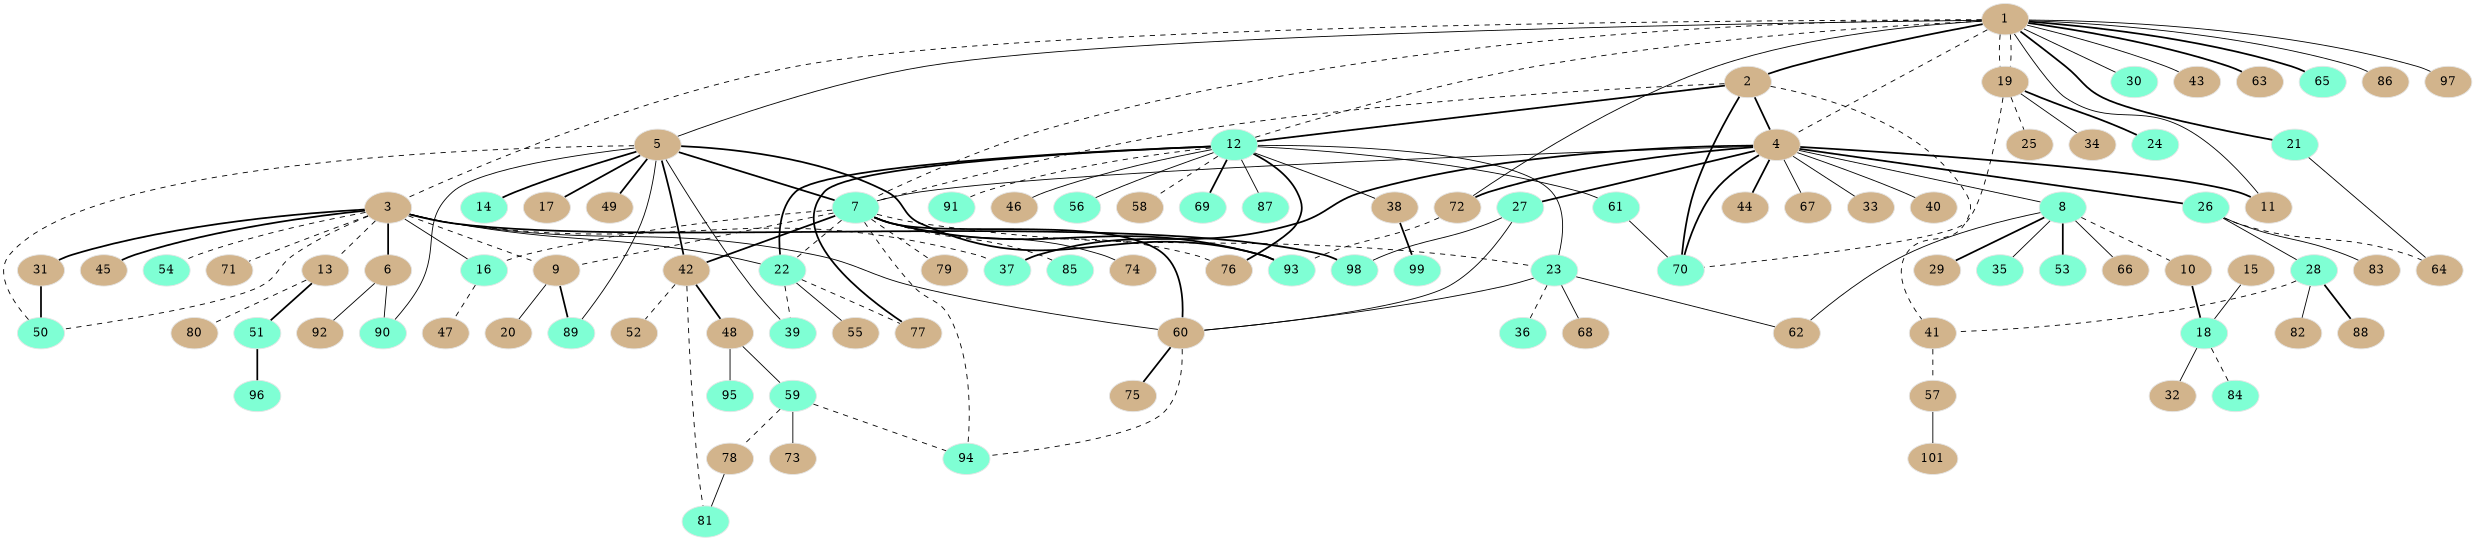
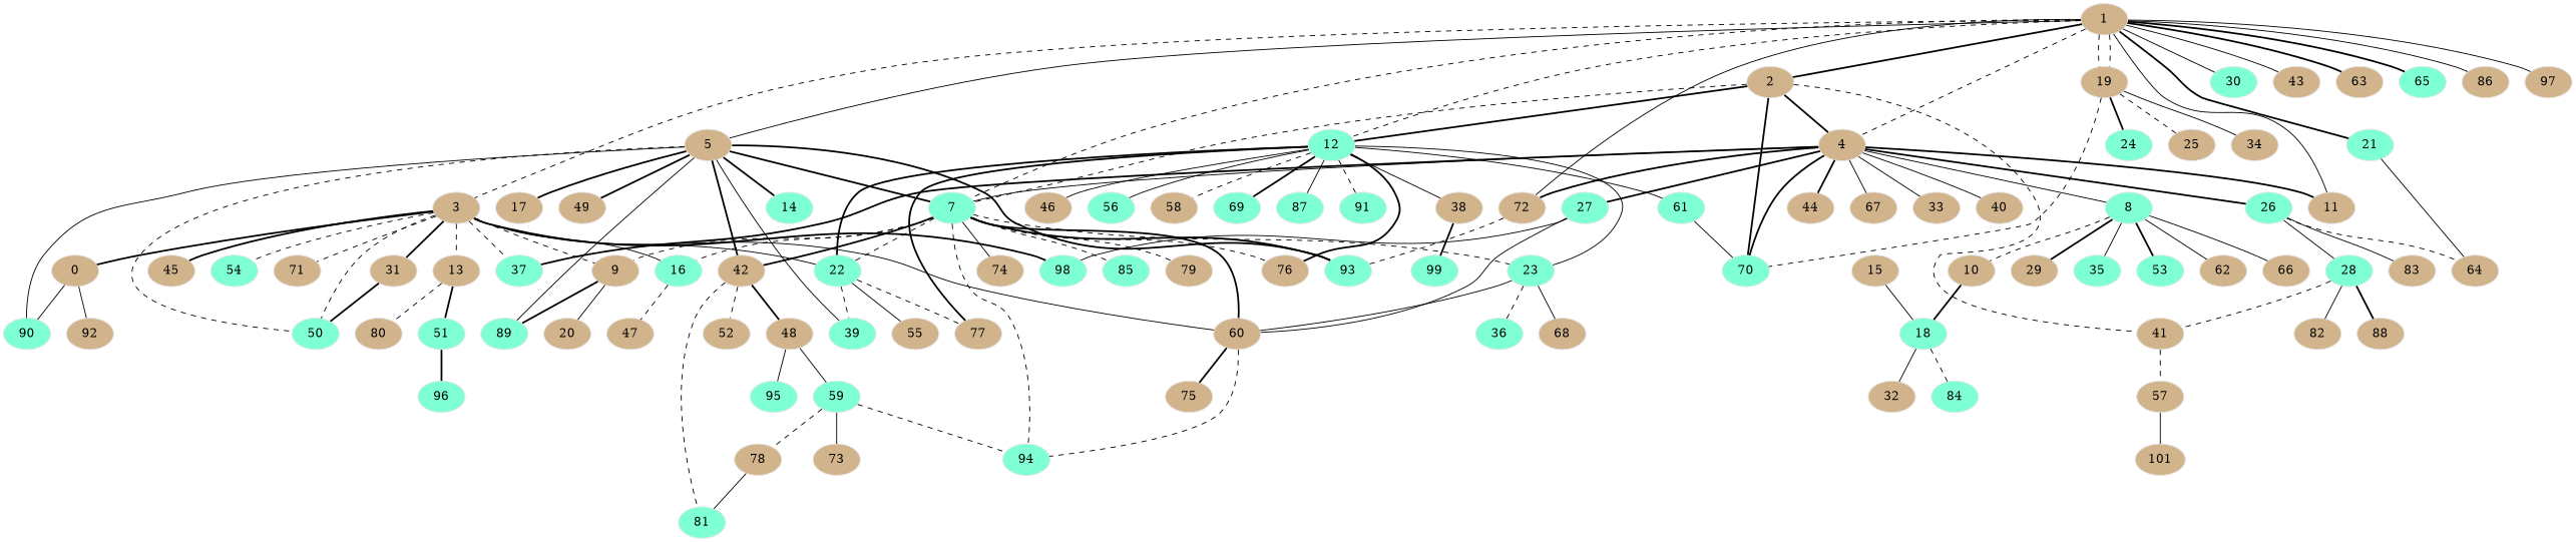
  graph {
    node [color=gray90 fillcolor=tan style=filled]
    edge [style=solid]
    1
    2
    3
    4
    5
    7 [fillcolor=aquamarine]
    11
    12 [fillcolor=aquamarine]
    19
    21 [fillcolor=aquamarine]
    30 [fillcolor=aquamarine]
    43
    63
    65 [fillcolor=aquamarine]
    72
    86
    97
    41
    70 [fillcolor=aquamarine]
-   6
+   6 [label=0]
    9
    13
    16 [fillcolor=aquamarine]
    22 [fillcolor=aquamarine]
    31
    37 [fillcolor=aquamarine]
    45
    50 [fillcolor=aquamarine]
    54 [fillcolor=aquamarine]
    60
    71
    98 [fillcolor=aquamarine]
    8 [fillcolor=aquamarine]
    26 [fillcolor=aquamarine]
    27 [fillcolor=aquamarine]
    33
    40
    44
    67
    14 [fillcolor=aquamarine]
    17
    39 [fillcolor=aquamarine]
    42
    49
    89 [fillcolor=aquamarine]
    90 [fillcolor=aquamarine]
    93 [fillcolor=aquamarine]
    23 [fillcolor=aquamarine]
    74
    76
    79
    85 [fillcolor=aquamarine]
    94 [fillcolor=aquamarine]
    38
    46
    56 [fillcolor=aquamarine]
    58
    61 [fillcolor=aquamarine]
    69 [fillcolor=aquamarine]
    77
    87 [fillcolor=aquamarine]
    91 [fillcolor=aquamarine]
    24 [fillcolor=aquamarine]
    25
    34
    64
    57
    92
    20
    51 [fillcolor=aquamarine]
    80
    18 [fillcolor=aquamarine]
    15
    47
    55
    75
    10
    29
    35 [fillcolor=aquamarine]
    53 [fillcolor=aquamarine]
    62
    66
    28 [fillcolor=aquamarine]
    83
    48
    52
    81 [fillcolor=aquamarine]
    36 [fillcolor=aquamarine]
    68
    32
    84 [fillcolor=aquamarine]
    99 [fillcolor=aquamarine]
    96 [fillcolor=aquamarine]
    82
    88
    n96 [label=101]
    59 [fillcolor=aquamarine]
    95 [fillcolor=aquamarine]
    73
    78
    1 -- 2 [style=bold]
    1 -- 3 [style=dashed]
    1 -- 4 [style=dashed]
    1 -- 5
    1 -- 7 [style=dashed]
    1 -- 11
    1 -- 12 [style=dashed]
    1 -- 19 [style=dashed]
    1 -- 19 [style=dashed]
    1 -- 21 [style=bold]
    1 -- 30
    1 -- 43
    1 -- 63 [style=bold]
    1 -- 65 [style=bold]
    1 -- 72
    1 -- 86
    1 -- 97
    2 -- 4 [style=bold]
    2 -- 7 [style=dashed]
    2 -- 12 [style=bold]
    2 -- 41 [style=dashed]
    2 -- 70 [style=bold]
    3 -- 6 [style=bold]
    3 -- 9 [style=dashed]
    3 -- 13 [style=dashed]
    3 -- 16
    3 -- 22
    3 -- 31 [style=bold]
    3 -- 37 [style=dashed]
    3 -- 45 [style=bold]
    3 -- 50 [style=dashed]
    3 -- 54 [style=dashed]
    3 -- 60
    3 -- 71 [style=dashed]
    3 -- 98 [style=bold]
    4 -- 7
    4 -- 11 [style=bold]
    4 -- 72 [style=bold]
    4 -- 70 [style=bold]
    4 -- 37 [style=bold]
    4 -- 8
    4 -- 26 [style=bold]
    4 -- 27 [style=bold]
    4 -- 33
    4 -- 40
    4 -- 44 [style=bold]
    4 -- 67
    5 -- 7 [style=bold]
    5 -- 50 [style=dashed]
    5 -- 14 [style=bold]
    5 -- 17 [style=bold]
    5 -- 39
    5 -- 42 [style=bold]
    5 -- 49 [style=bold]
    5 -- 89
    5 -- 90
    5 -- 93 [style=bold]
    7 -- 9 [style=dashed]
    7 -- 16 [style=dashed]
    7 -- 22 [style=dashed]
    7 -- 60 [style=bold]
    7 -- 42 [style=bold]
    7 -- 93 [style=bold]
    7 -- 23 [style=dashed]
    7 -- 74
    7 -- 76 [style=dashed]
    7 -- 79 [style=dashed]
    7 -- 85 [style=dashed]
    7 -- 94 [style=dashed]
    12 -- 22 [style=bold]
    12 -- 23
    12 -- 76 [style=bold]
    12 -- 38
    12 -- 46
    12 -- 56
    12 -- 58 [style=dashed]
    12 -- 61
    12 -- 69 [style=bold]
    12 -- 77 [style=bold]
    12 -- 87
    12 -- 91 [style=dashed]
    19 -- 70 [style=dashed]
    19 -- 24 [style=bold]
    19 -- 25 [style=dashed]
    19 -- 34
    21 -- 64
    72 -- 93 [style=dashed]
    41 -- 57 [style=dashed]
    6 -- 90
    6 -- 92
    9 -- 89 [style=bold]
    9 -- 20
    13 -- 51 [style=bold]
    13 -- 80 [style=dashed]
    16 -- 47 [style=dashed]
    22 -- 39 [style=dashed]
    22 -- 77 [style=dashed]
    22 -- 55
    31 -- 50 [style=bold]
    60 -- 94 [style=dashed]
    60 -- 75 [style=bold]
    8 -- 10 [style=dashed]
    8 -- 29 [style=bold]
    8 -- 35
    8 -- 53 [style=bold]
    8 -- 62
    8 -- 66
    26 -- 64 [style=dashed]
    26 -- 28
    26 -- 83
    27 -- 60
    27 -- 98
    42 -- 48 [style=bold]
    42 -- 52 [style=dashed]
    42 -- 81 [style=dashed]
    23 -- 60
-   23 -- 62
    23 -- 36 [style=dashed]
    23 -- 68
    38 -- 99 [style=bold]
    61 -- 70
    57 -- n96
    51 -- 96 [style=bold]
    18 -- 32
    18 -- 84 [style=dashed]
    15 -- 18
    10 -- 18 [style=bold]
    28 -- 41 [style=dashed]
    28 -- 82
    28 -- 88 [style=bold]
    48 -- 59
    48 -- 95
    59 -- 94 [style=dashed]
    59 -- 73
    59 -- 78 [style=dashed]
    78 -- 81
  }
